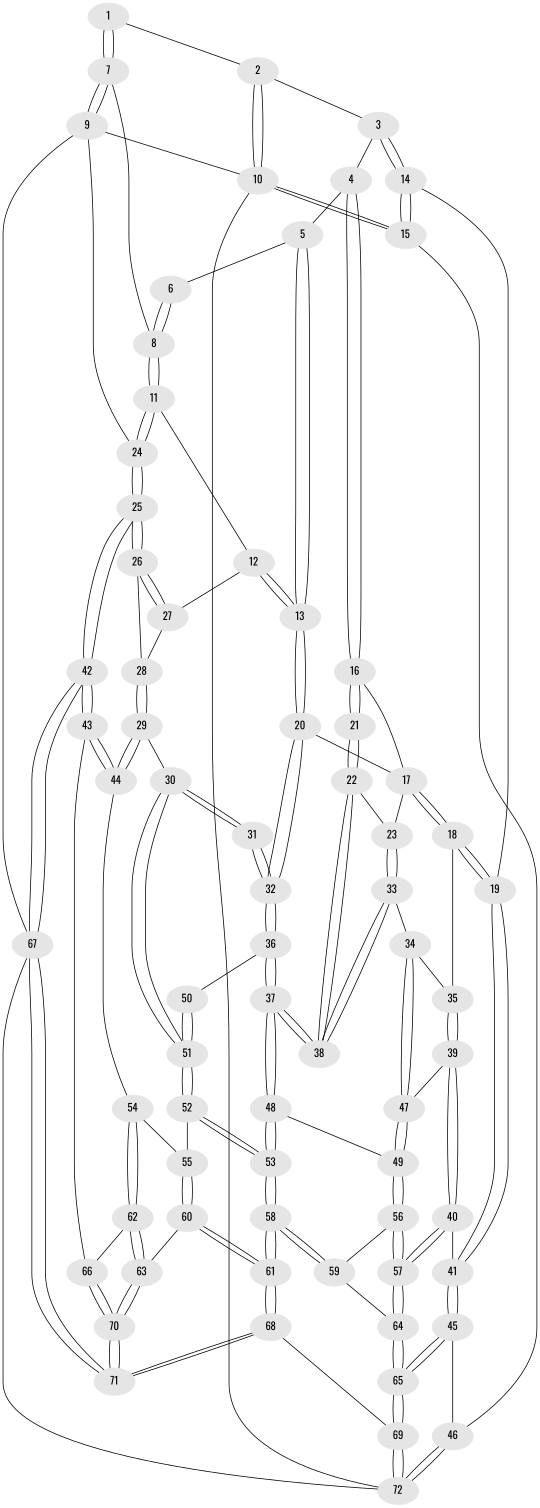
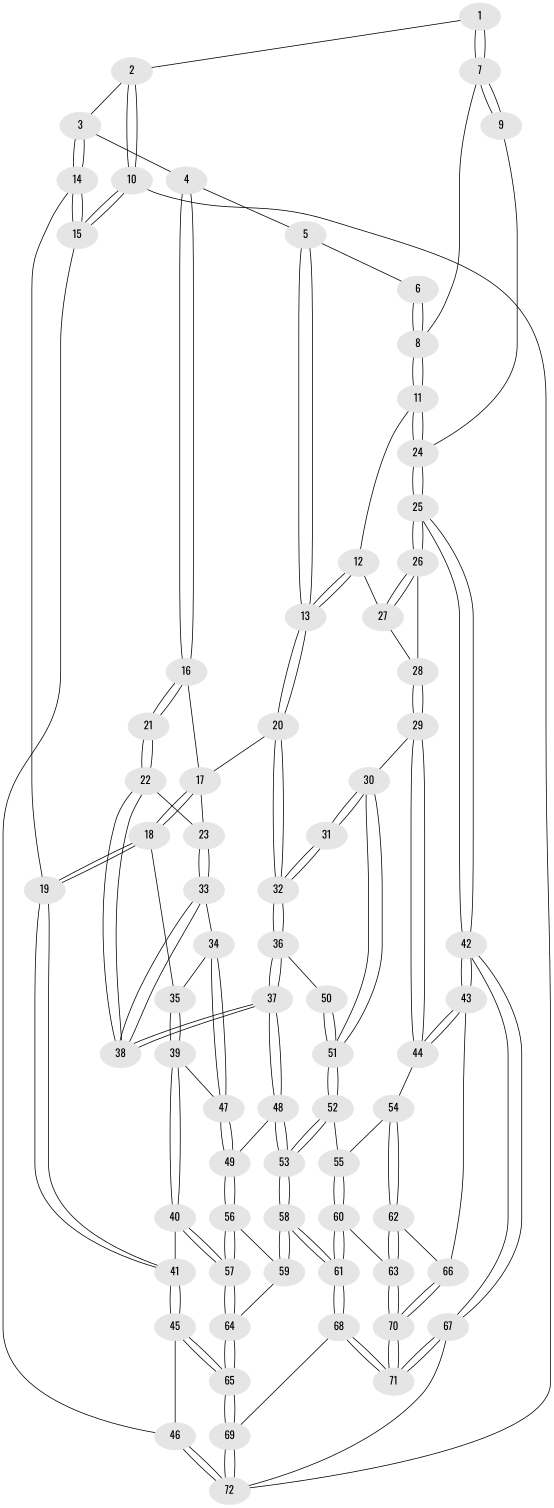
  graph {
    fontname=Oswald
    node [color=gray90 fontname=Oswald style=filled]
    edge [fontname=Oswald]
    1
    2
    7
    3
    10
    8
    9
    4
    14
    15
    72
    5
    16
    19
    6
    13
    17
    21
    20
    11
    24
    67
    12
    25
    71
    46
    27
    28
    32
    41
    18
    23
    22
    35
    33
    39
    45
    36
    38
    34
    26
    42
    43
    29
    30
    44
    31
    51
    54
    52
    37
    50
    47
    49
    40
    48
    53
    57
    64
    65
    66
    70
    55
    62
    69
    56
    58
    59
    60
    61
    63
    68
    1 -- 2
    1 -- 7
    1 -- 7
    2 -- 3
    2 -- 10
    2 -- 10
    7 -- 8
    7 -- 9
    7 -- 9
    3 -- 4
    3 -- 14
    3 -- 14
    10 -- 15
    10 -- 15
    10 -- 72
    8 -- 11
    8 -- 11
-   9 -- 10
    9 -- 24
-   9 -- 67
    4 -- 5
    4 -- 16
    4 -- 16
    14 -- 15
    14 -- 15
    14 -- 19
    15 -- 46
    5 -- 6
    5 -- 13
    5 -- 13
    16 -- 17
    16 -- 21
    16 -- 21
    19 -- 41
    19 -- 41
    6 -- 8
    6 -- 8
    13 -- 20
    13 -- 20
    17 -- 18
    17 -- 18
    17 -- 23
    21 -- 22
    21 -- 22
    20 -- 17
    20 -- 32
    20 -- 32
    11 -- 24
    11 -- 24
    11 -- 12
    24 -- 25
    24 -- 25
    67 -- 72
    67 -- 71
    67 -- 71
    12 -- 13
    12 -- 13
    12 -- 27
    25 -- 26
    25 -- 26
    25 -- 42
    25 -- 42
    46 -- 72
    46 -- 72
    27 -- 28
    28 -- 29
    28 -- 29
    32 -- 36
    32 -- 36
    41 -- 45
    41 -- 45
    18 -- 19
    18 -- 19
    18 -- 35
    23 -- 33
    23 -- 33
    22 -- 23
    22 -- 38
    22 -- 38
    35 -- 39
    35 -- 39
    33 -- 38
    33 -- 38
    33 -- 34
    39 -- 47
    39 -- 40
    39 -- 40
    45 -- 46
    45 -- 65
    45 -- 65
    36 -- 37
    36 -- 37
    36 -- 50
    34 -- 35
    34 -- 47
    34 -- 47
    26 -- 27
    26 -- 27
    26 -- 28
    42 -- 67
    42 -- 67
    42 -- 43
    42 -- 43
    43 -- 44
    43 -- 44
    43 -- 66
    29 -- 30
    29 -- 44
    29 -- 44
    30 -- 31
    30 -- 31
    30 -- 51
    30 -- 51
    44 -- 54
    31 -- 32
    31 -- 32
    51 -- 52
    51 -- 52
    54 -- 55
    54 -- 62
    54 -- 62
    52 -- 53
    52 -- 53
    52 -- 55
    37 -- 38
    37 -- 38
    37 -- 48
    37 -- 48
    50 -- 51
    50 -- 51
    47 -- 49
    47 -- 49
    49 -- 56
    49 -- 56
    40 -- 41
    40 -- 57
    40 -- 57
    48 -- 49
    48 -- 53
    48 -- 53
    53 -- 58
    53 -- 58
    57 -- 64
    57 -- 64
    64 -- 65
    64 -- 65
    65 -- 69
    65 -- 69
    66 -- 70
    66 -- 70
    70 -- 71
    70 -- 71
    55 -- 60
    55 -- 60
    62 -- 66
    62 -- 63
    62 -- 63
    69 -- 72
    69 -- 72
    56 -- 57
    56 -- 57
    56 -- 59
    58 -- 59
    58 -- 59
    58 -- 61
    58 -- 61
    59 -- 64
    60 -- 61
    60 -- 61
    60 -- 63
    61 -- 68
    61 -- 68
    63 -- 70
    63 -- 70
    68 -- 71
    68 -- 71
    68 -- 69
  }
